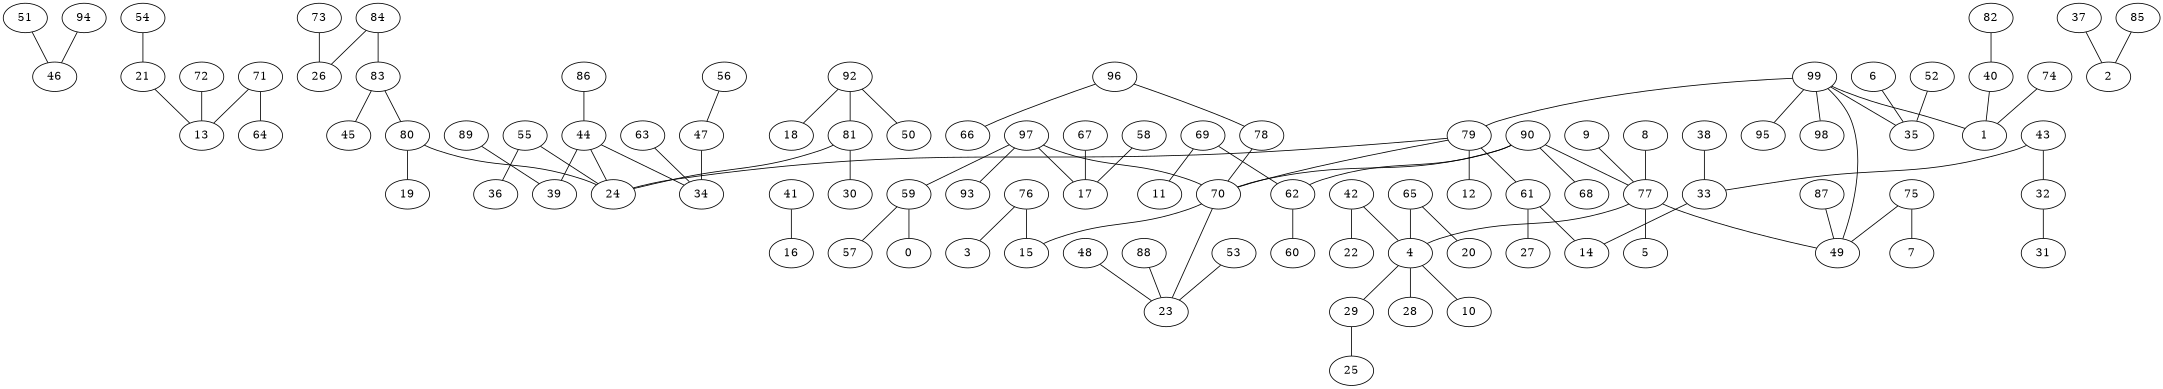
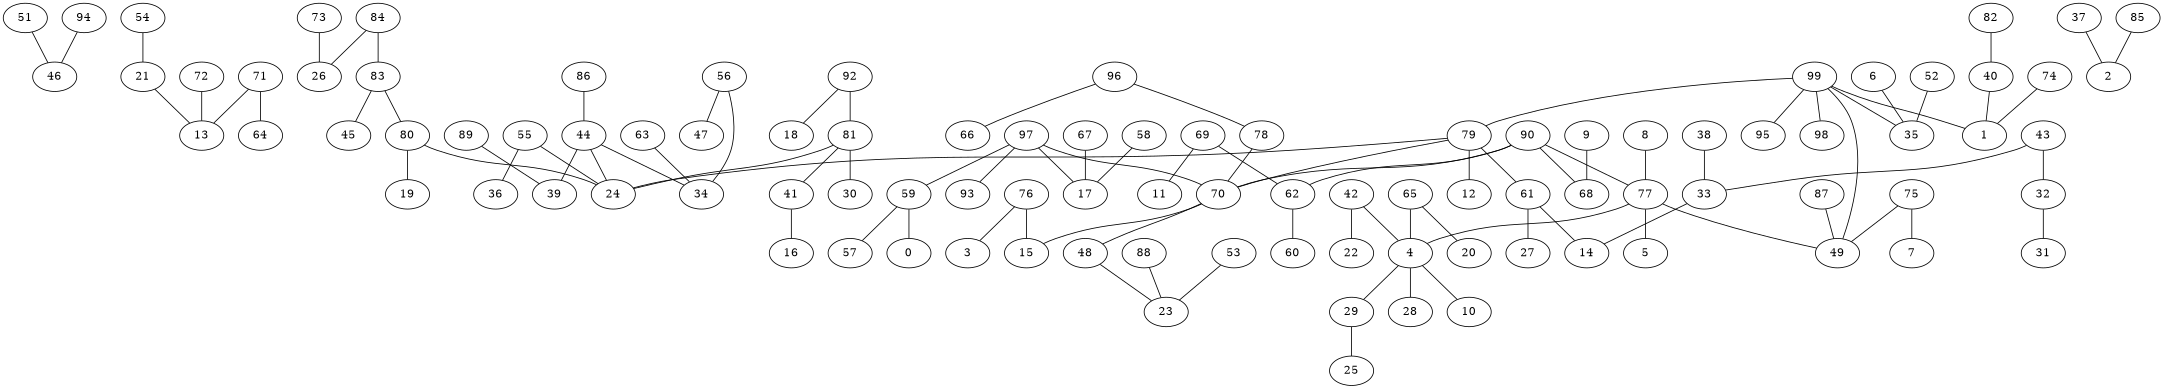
  digraph {
    edge [color=black dir=none]
    51
    46
    54
    21
    13
    94
    73
    26
    72
    71
    64
    48
    23
    2
    6
    35
    52
    83
    45
    80
    19
    24
    86
    44
    39
    34
    32
    31
    82
    40
    1
    89
    88
    97
    93
    59
    17
    70
    57
    0
    15
    42
    22
    4
    28
    10
    29
    87
    49
    55
    36
    62
    60
    92
-   50
    18
    81
    41
    30
    67
    84
    58
    25
    74
    53
    90
    77
    68
    5
    38
    33
    14
    61
    27
    37
    78
    76
    3
    75
    7
    9
    56
    47
    79
    12
    16
    69
    11
    63
    96
    66
    43
    99
    95
    98
    85
    8
    65
    20
    subgraph sub_1 {
      51
      46
      54
      21
      13
      94
      73
      26
      72
      71
      64
      48
      23
      2
      6
      35
      52
      83
      45
      80
      19
      24
      86
      44
      39
      34
      32
      31
      82
      40
      1
      89
      88
      97
      93
      59
      17
      70
      57
      0
      15
      42
      22
      4
      28
      10
      29
      87
      49
      55
      36
      62
      60
      92
-     50
      18
      81
      41
      30
      67
      84
      58
      25
      74
      53
      90
      77
      68
      5
      38
      33
      14
      61
      27
      37
      78
      76
      3
      75
      7
      9
      56
      47
      79
      12
      16
      69
      11
      63
      96
      66
      43
      99
      95
      98
      85
      8
      65
      20
    }
    51 -> 46
    54 -> 21
    21 -> 13
    94 -> 46
    73 -> 26
    72 -> 13
    71 -> 13
    71 -> 64
    48 -> 23
    6 -> 35
    52 -> 35
    83 -> 45
    83 -> 80
    80 -> 19
    80 -> 24
    86 -> 44
    44 -> 24
    44 -> 39
    44 -> 34
    32 -> 31
    82 -> 40
    40 -> 1
    89 -> 39
    88 -> 23
    97 -> 93
    97 -> 59
    97 -> 17
    97 -> 70
    59 -> 57
    59 -> 0
-   70 -> 23
+   70 -> 48
    70 -> 15
    42 -> 22
    42 -> 4
    4 -> 28
    4 -> 10
    4 -> 29
    29 -> 25
    87 -> 49
    55 -> 24
    55 -> 36
    62 -> 60
-   92 -> 50
    92 -> 18
    92 -> 81
    81 -> 24
+   81 -> 41
    81 -> 30
    41 -> 16
    67 -> 17
    84 -> 26
    84 -> 83
    58 -> 17
    74 -> 1
    53 -> 23
    90 -> 70
    90 -> 62
    90 -> 77
    90 -> 68
    77 -> 4
    77 -> 49
    77 -> 5
    38 -> 33
    33 -> 14
    61 -> 14
    61 -> 27
    37 -> 2
    78 -> 70
    76 -> 15
    76 -> 3
    75 -> 49
    75 -> 7
-   9 -> 77
+   9 -> 68
    56 -> 47
-   47 -> 34
+   56 -> 34
    79 -> 24
    79 -> 70
    79 -> 61
    79 -> 12
    69 -> 62
    69 -> 11
    63 -> 34
    96 -> 78
    96 -> 66
    43 -> 32
    43 -> 33
    99 -> 35
    99 -> 1
    99 -> 49
    99 -> 79
    99 -> 95
    99 -> 98
    85 -> 2
    8 -> 77
    65 -> 4
    65 -> 20
  }
